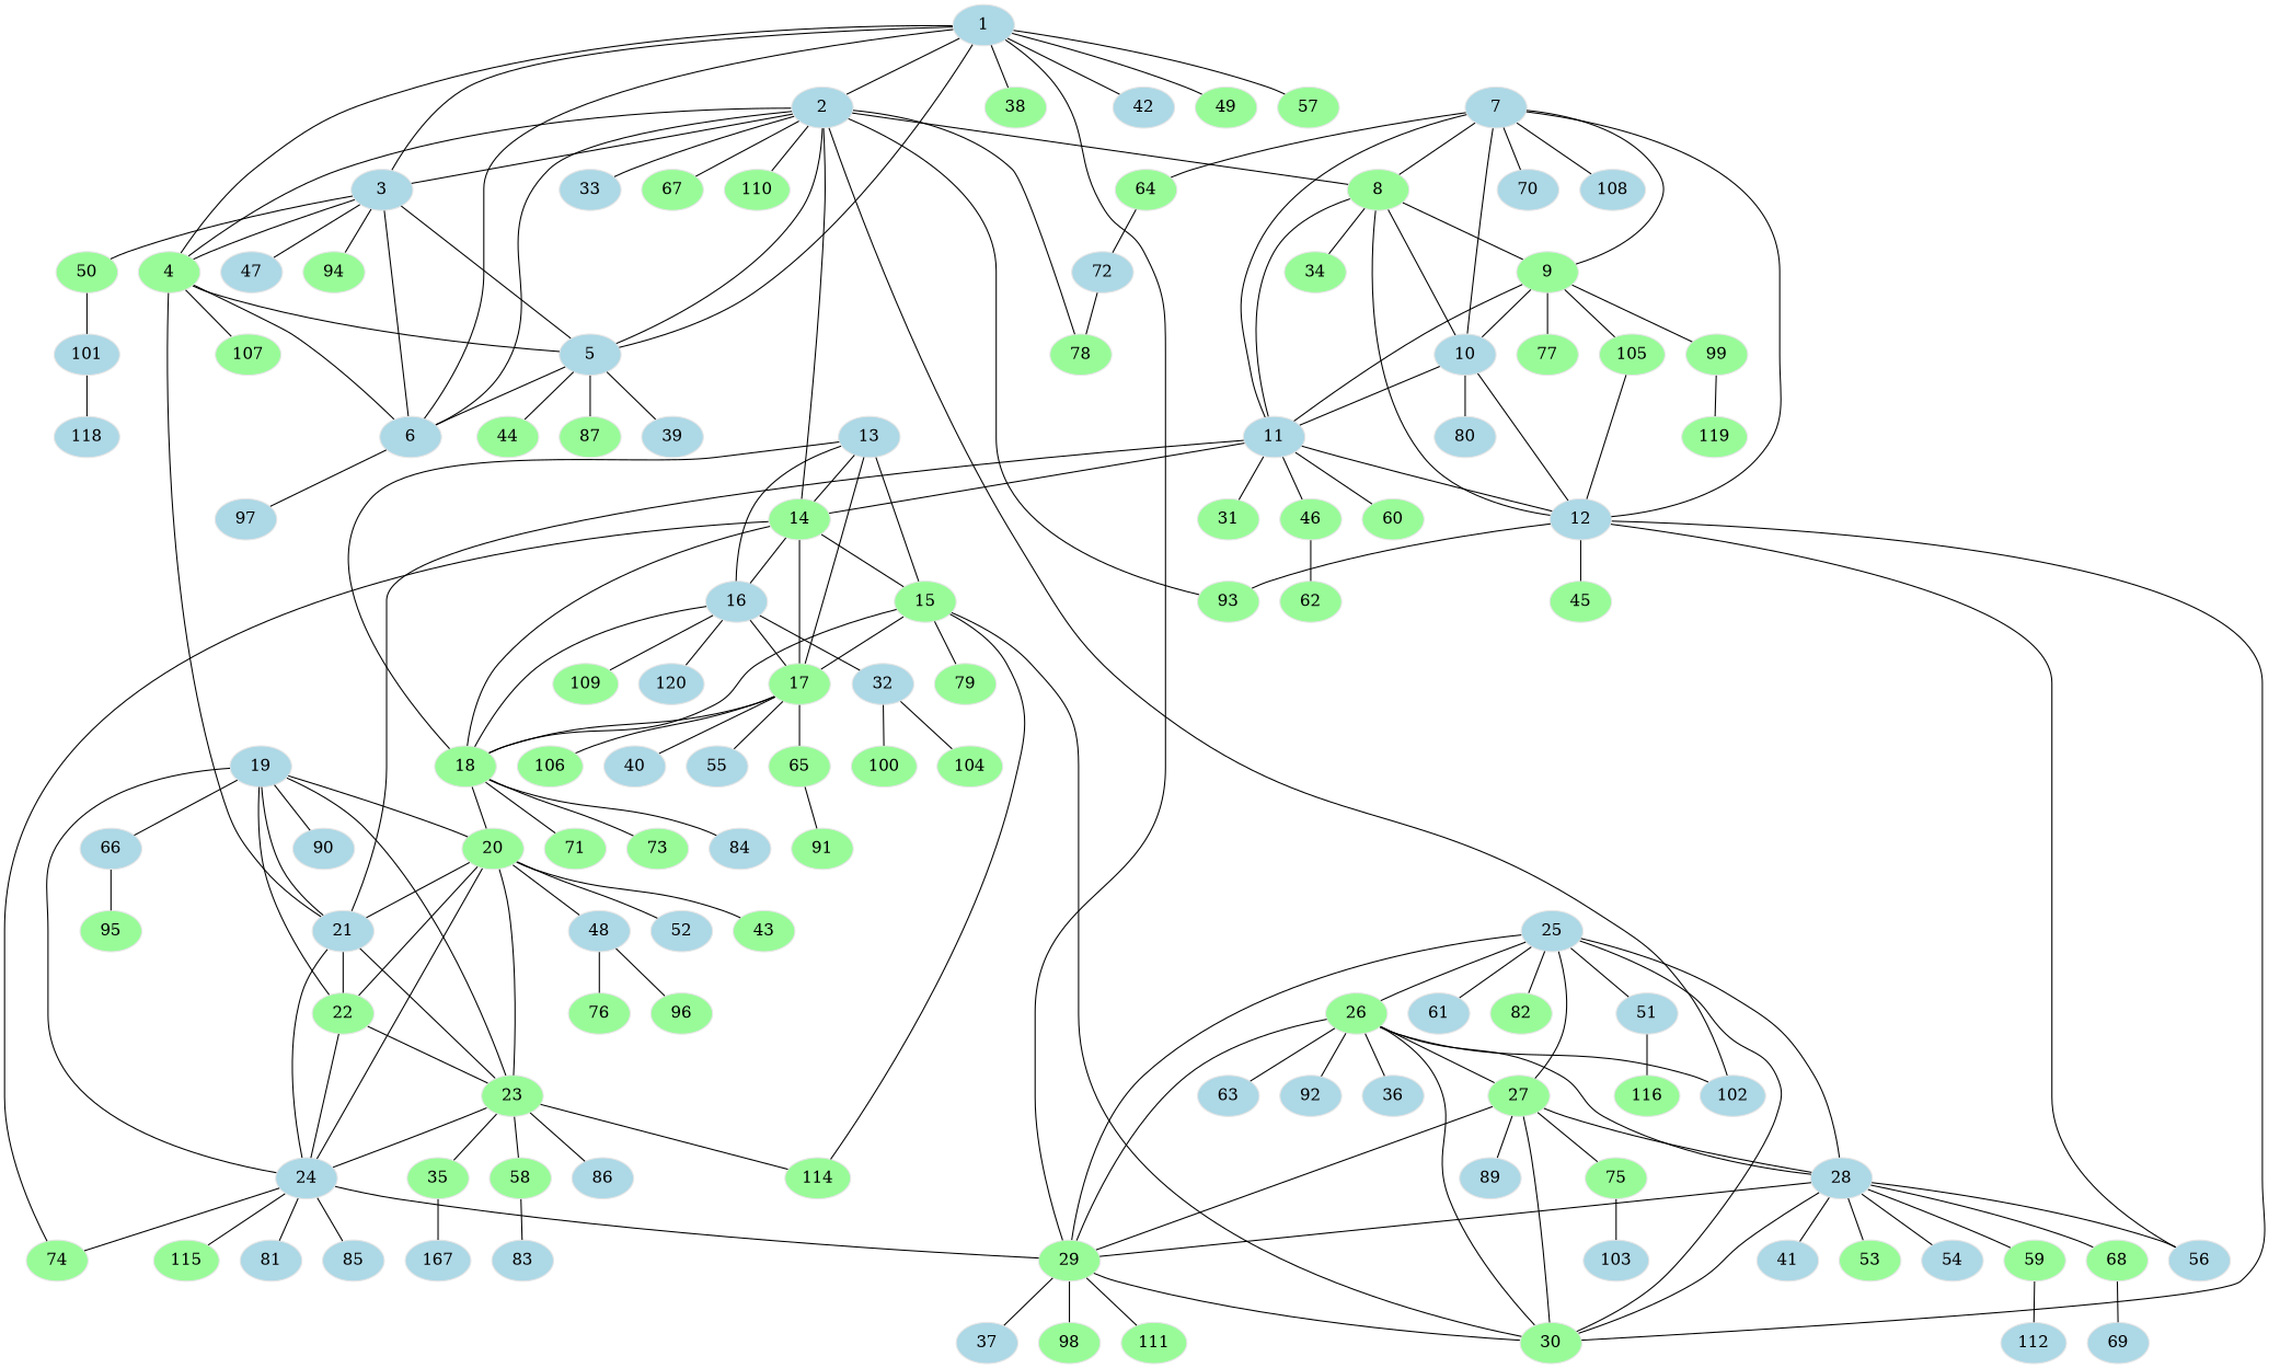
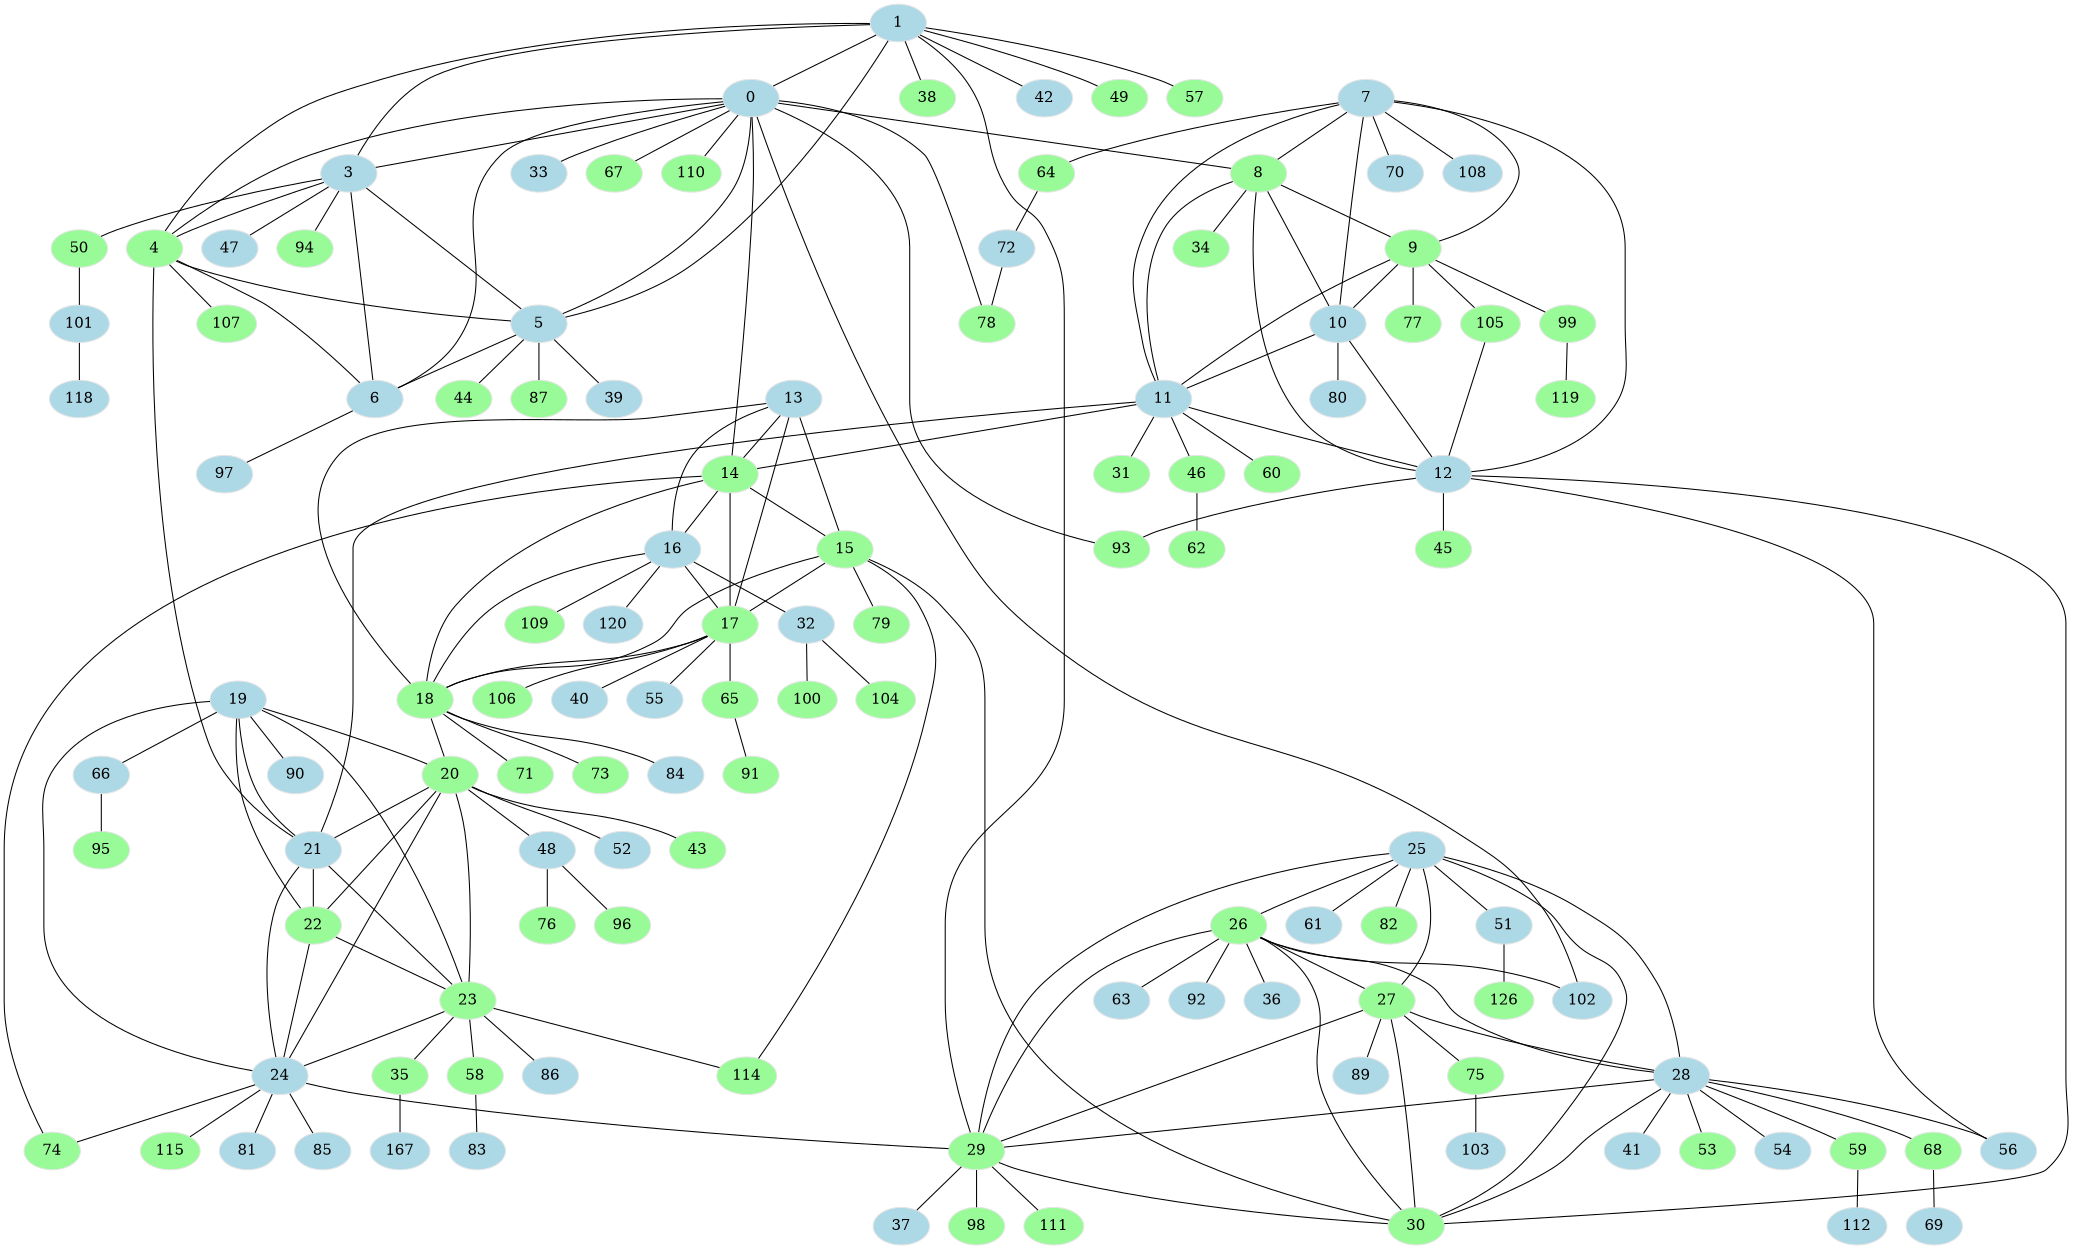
  graph {
    node [color=gray90 fillcolor=palegreen style=filled]
    1 [fillcolor=lightblue]
-   2 [fillcolor=lightblue]
+   2 [fillcolor=lightblue label=0]
    3 [fillcolor=lightblue]
    4
    5 [fillcolor=lightblue]
    6 [fillcolor=lightblue]
    29
    38
    42 [fillcolor=lightblue]
    49
    57
    8
    14
    33 [fillcolor=lightblue]
    67
    78
    93
    102 [fillcolor=lightblue]
    110
    47 [fillcolor=lightblue]
    50
    94
    21 [fillcolor=lightblue]
    107
    39 [fillcolor=lightblue]
    44
    87
    97 [fillcolor=lightblue]
    30
    37 [fillcolor=lightblue]
    98
    111
    9
    10 [fillcolor=lightblue]
    11 [fillcolor=lightblue]
    12 [fillcolor=lightblue]
    34
    15
    16 [fillcolor=lightblue]
    17
    18
    74
    101 [fillcolor=lightblue]
    22
    23
    24 [fillcolor=lightblue]
    7 [fillcolor=lightblue]
    64
    70 [fillcolor=lightblue]
    108 [fillcolor=lightblue]
    77
    99
    105
    80 [fillcolor=lightblue]
    31
    46
    60
    45
    56 [fillcolor=lightblue]
    72 [fillcolor=lightblue]
    119
    62
    13 [fillcolor=lightblue]
    79
    114
    32 [fillcolor=lightblue]
    109
    120 [fillcolor=lightblue]
    40 [fillcolor=lightblue]
    55 [fillcolor=lightblue]
    65
    106
    20
    71
    73
    84 [fillcolor=lightblue]
    100
    104
    91
    43
    48 [fillcolor=lightblue]
    52 [fillcolor=lightblue]
    19 [fillcolor=lightblue]
    66 [fillcolor=lightblue]
    90 [fillcolor=lightblue]
    35
    58
    86 [fillcolor=lightblue]
    81 [fillcolor=lightblue]
    85 [fillcolor=lightblue]
    115
    95
    76
    96
    n95 [fillcolor=lightblue label=167]
    83 [fillcolor=lightblue]
    25 [fillcolor=lightblue]
    26
    27
    28 [fillcolor=lightblue]
    51 [fillcolor=lightblue]
    61 [fillcolor=lightblue]
    82
    36 [fillcolor=lightblue]
    63 [fillcolor=lightblue]
    92 [fillcolor=lightblue]
    75
    89 [fillcolor=lightblue]
    41 [fillcolor=lightblue]
    53
    54 [fillcolor=lightblue]
    59
    68
-   116
+   116 [label=126]
    103 [fillcolor=lightblue]
    112 [fillcolor=lightblue]
    69 [fillcolor=lightblue]
    118 [fillcolor=lightblue]
    1 -- 2
    1 -- 3
    1 -- 4
    1 -- 5
-   1 -- 6
    1 -- 29
    1 -- 38
    1 -- 42
    1 -- 49
    1 -- 57
    2 -- 3
    2 -- 4
    2 -- 5
    2 -- 6
    2 -- 8
    2 -- 14
    2 -- 33
    2 -- 67
    2 -- 78
    2 -- 93
    2 -- 102
    2 -- 110
    3 -- 4
    3 -- 5
    3 -- 6
    3 -- 47
    3 -- 50
    3 -- 94
    4 -- 5
    4 -- 6
    4 -- 21
    4 -- 107
    5 -- 6
    5 -- 39
    5 -- 44
    5 -- 87
    6 -- 97
    29 -- 30
    29 -- 37
    29 -- 98
    29 -- 111
    8 -- 9
    8 -- 10
    8 -- 11
    8 -- 12
    8 -- 34
    14 -- 15
    14 -- 16
    14 -- 17
    14 -- 18
    14 -- 74
    50 -- 101
    21 -- 22
    21 -- 23
    21 -- 24
    9 -- 10
    9 -- 11
    9 -- 77
    9 -- 99
    9 -- 105
    10 -- 11
    10 -- 12
    10 -- 80
    11 -- 14
    11 -- 21
    11 -- 12
    11 -- 31
    11 -- 46
    11 -- 60
    12 -- 93
    12 -- 30
    12 -- 45
    12 -- 56
    15 -- 30
    15 -- 17
    15 -- 18
    15 -- 79
    15 -- 114
    16 -- 17
    16 -- 18
    16 -- 32
    16 -- 109
    16 -- 120
    17 -- 18
    17 -- 40
    17 -- 55
    17 -- 65
    17 -- 106
    18 -- 20
    18 -- 71
    18 -- 73
    18 -- 84
    101 -- 118
    22 -- 23
    22 -- 24
    23 -- 24
    23 -- 114
    23 -- 35
    23 -- 58
    23 -- 86
    24 -- 29
    24 -- 74
    24 -- 81
    24 -- 85
    24 -- 115
    7 -- 8
    7 -- 9
    7 -- 10
    7 -- 11
    7 -- 12
    7 -- 64
    7 -- 70
    7 -- 108
    64 -- 72
    99 -- 119
    105 -- 12
    46 -- 62
    72 -- 78
    13 -- 14
    13 -- 15
    13 -- 16
    13 -- 17
    13 -- 18
    32 -- 100
    32 -- 104
    65 -- 91
    20 -- 21
    20 -- 22
    20 -- 23
    20 -- 24
    20 -- 43
    20 -- 48
    20 -- 52
    48 -- 76
    48 -- 96
    19 -- 21
    19 -- 22
    19 -- 23
    19 -- 24
    19 -- 20
    19 -- 66
    19 -- 90
    66 -- 95
    35 -- n95
    58 -- 83
    25 -- 29
    25 -- 30
    25 -- 26
    25 -- 27
    25 -- 28
    25 -- 51
    25 -- 61
    25 -- 82
    26 -- 29
    26 -- 102
    26 -- 30
    26 -- 27
    26 -- 28
    26 -- 36
    26 -- 63
    26 -- 92
    27 -- 29
    27 -- 30
    27 -- 28
    27 -- 75
    27 -- 89
    28 -- 29
    28 -- 30
    28 -- 56
    28 -- 41
    28 -- 53
    28 -- 54
    28 -- 59
    28 -- 68
    51 -- 116
    75 -- 103
    59 -- 112
    68 -- 69
  }
